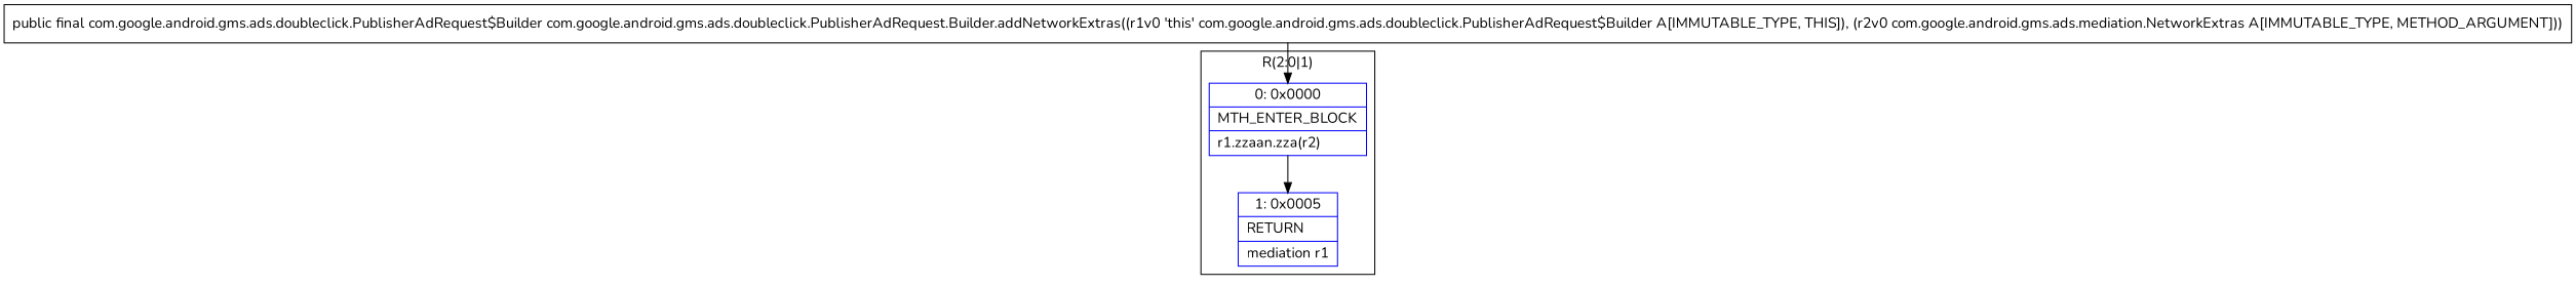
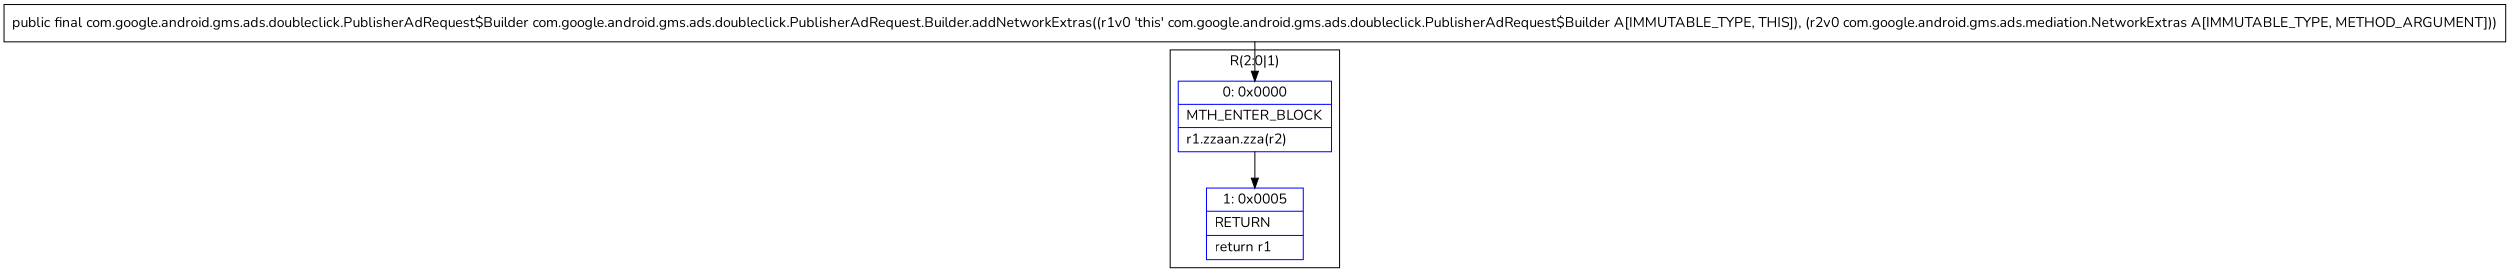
  digraph {
    fontname=Nunito
    node [color=blue shape=record fontname=Nunito]
    edge [fontname=Nunito]
    n1 [label="{0\:\ 0x0000|MTH_ENTER_BLOCK\l|r1.zzaan.zza(r2)\l}"]
-   n2 [label="{1\:\ 0x0005|RETURN\l|mediation r1\l}"]
+   n2 [label="{1\:\ 0x0005|RETURN\l|return r1\l}"]
    n3 [label="{public final com.google.android.gms.ads.doubleclick.PublisherAdRequest$Builder com.google.android.gms.ads.doubleclick.PublisherAdRequest.Builder.addNetworkExtras((r1v0 'this' com.google.android.gms.ads.doubleclick.PublisherAdRequest$Builder A[IMMUTABLE_TYPE, THIS]), (r2v0 com.google.android.gms.ads.mediation.NetworkExtras A[IMMUTABLE_TYPE, METHOD_ARGUMENT])) }" color=""]
    subgraph cluster_1 {
      label="R(2:0|1)"
      n1
      n2
    }
    n1 -> n2
    n3 -> n1
  }
